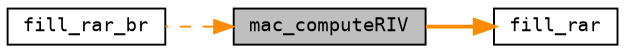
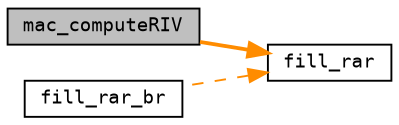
  digraph {
    fontname="DejaVu Sans Mono"
    rankdir=RL
    node [color=black fillcolor=white fontname="DejaVu Sans Mono" fontsize=10 shape=record style=filled]
    edge [color=darkorange dir=back fontname="DejaVu Sans Mono" fontsize=10 labelfontname=Helvetica labelfontsize=10]
    n1 [fillcolor=grey75 fontcolor=black height=0.2 label=mac_computeRIV width=0.4]
    n2 [height=0.2 label=fill_rar_br width=0.4]
    n3 [height=0.2 label=fill_rar width=0.4]
-   n1 -> n2 [style=dashed]
+   n3 -> n2 [style=dashed]
    n3 -> n1 [style=bold]
  }
